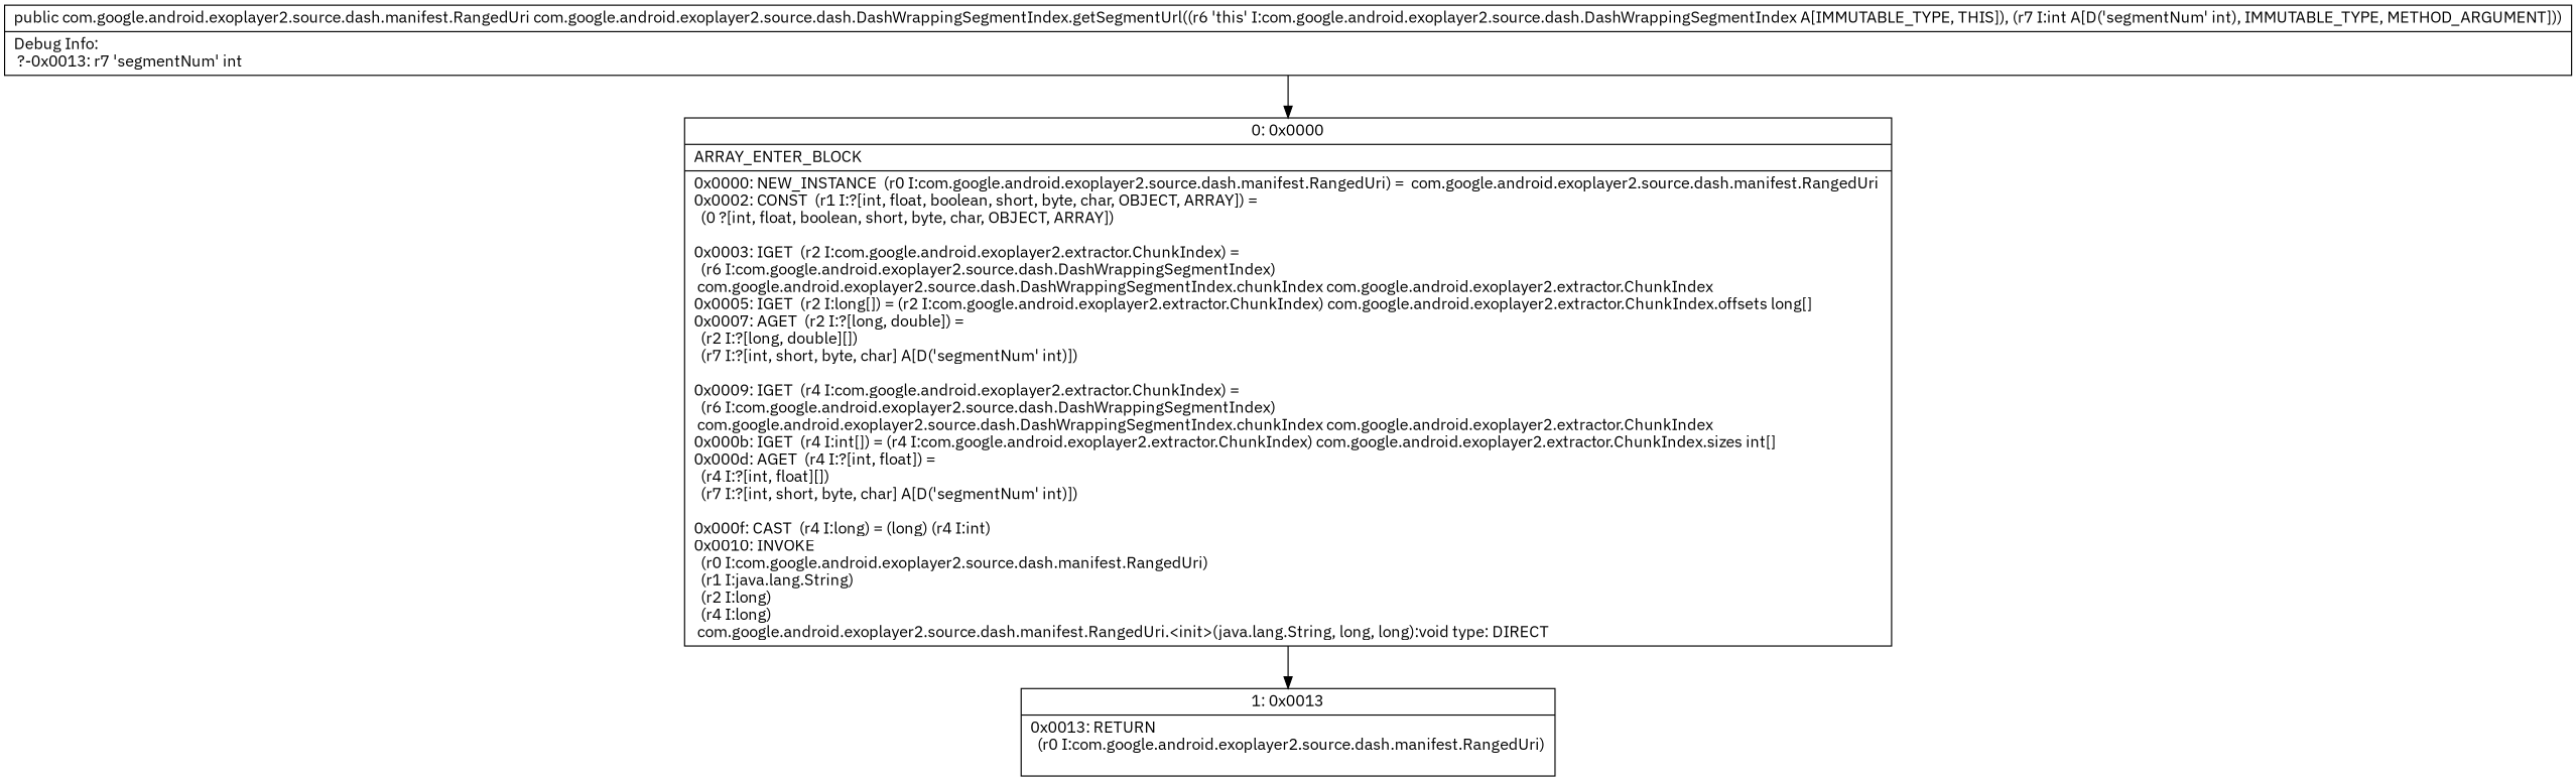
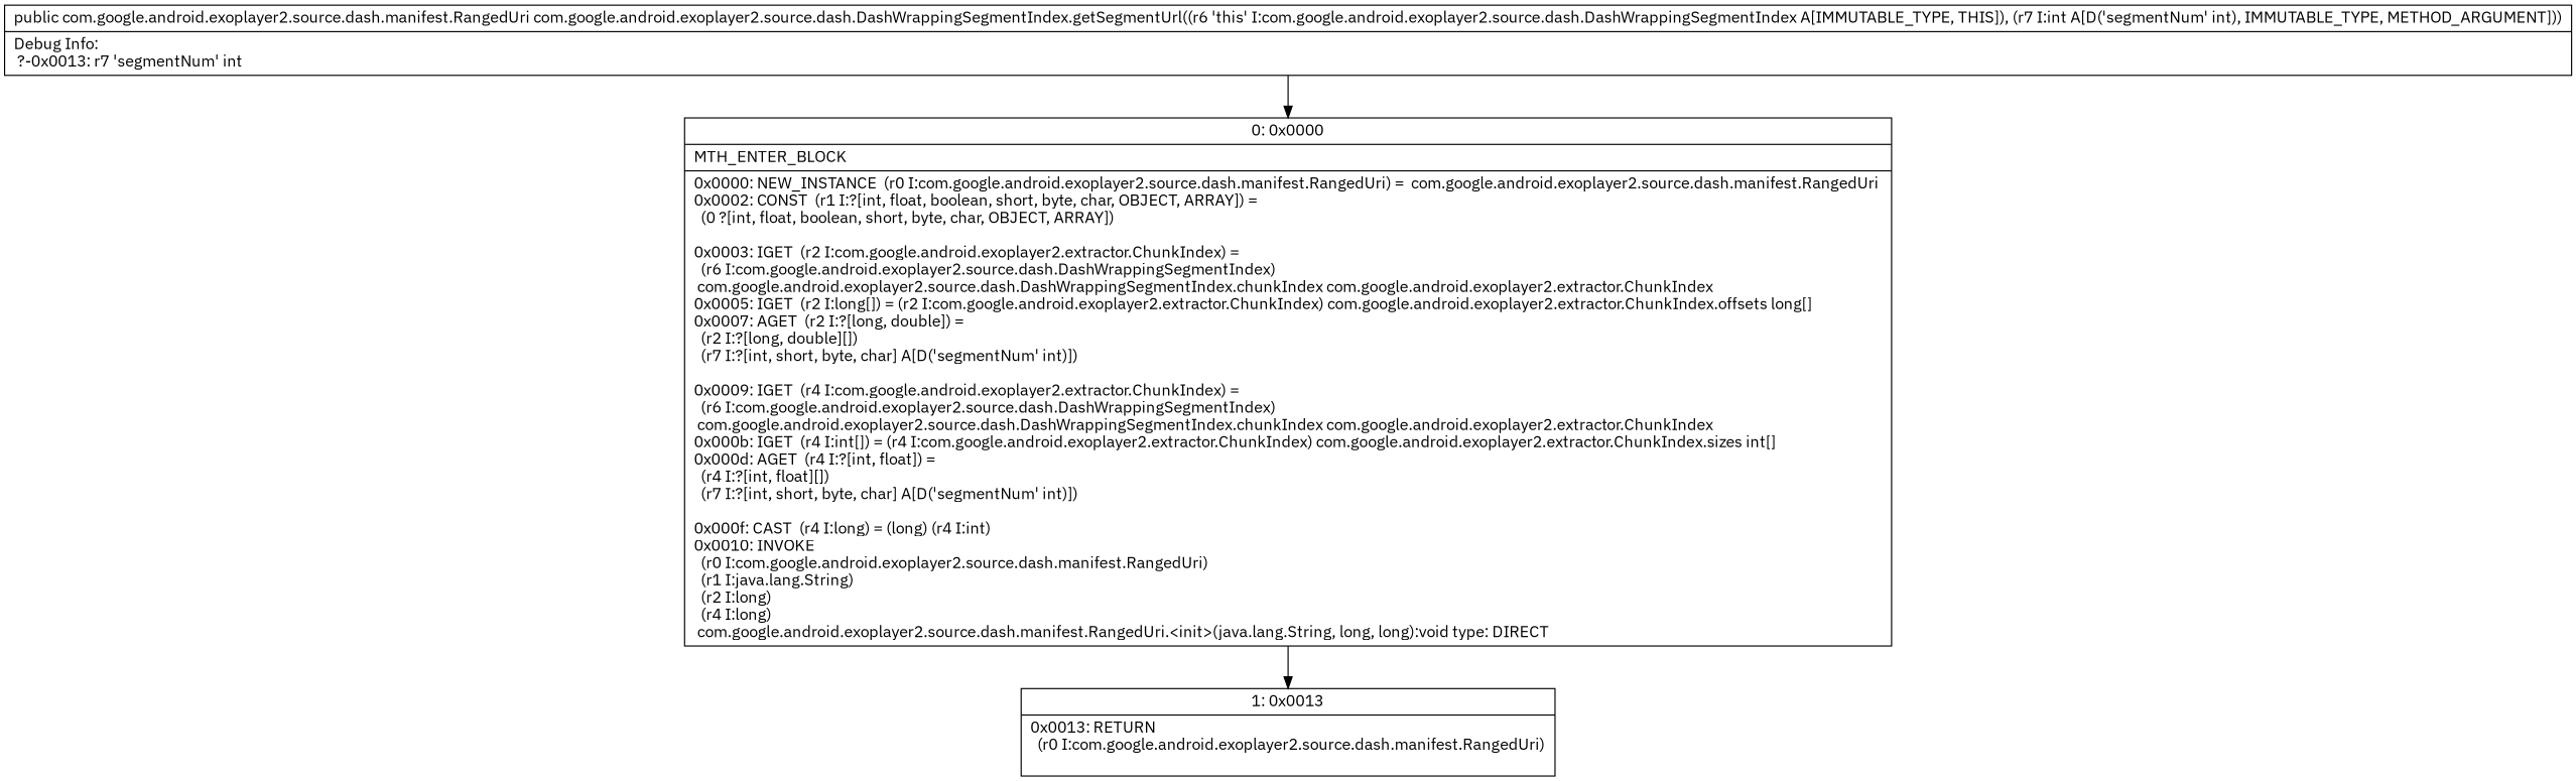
  digraph {
    fontname="IBM Plex Sans"
    node [shape=record fontname="IBM Plex Sans"]
    edge [fontname="IBM Plex Sans"]
-   n1 [label="{0\:\ 0x0000|ARRAY_ENTER_BLOCK\l|0x0000: NEW_INSTANCE  (r0 I:com.google.android.exoplayer2.source.dash.manifest.RangedUri) =  com.google.android.exoplayer2.source.dash.manifest.RangedUri \l0x0002: CONST  (r1 I:?[int, float, boolean, short, byte, char, OBJECT, ARRAY]) = \l  (0 ?[int, float, boolean, short, byte, char, OBJECT, ARRAY])\l \l0x0003: IGET  (r2 I:com.google.android.exoplayer2.extractor.ChunkIndex) = \l  (r6 I:com.google.android.exoplayer2.source.dash.DashWrappingSegmentIndex)\l com.google.android.exoplayer2.source.dash.DashWrappingSegmentIndex.chunkIndex com.google.android.exoplayer2.extractor.ChunkIndex \l0x0005: IGET  (r2 I:long[]) = (r2 I:com.google.android.exoplayer2.extractor.ChunkIndex) com.google.android.exoplayer2.extractor.ChunkIndex.offsets long[] \l0x0007: AGET  (r2 I:?[long, double]) = \l  (r2 I:?[long, double][])\l  (r7 I:?[int, short, byte, char] A[D('segmentNum' int)])\l \l0x0009: IGET  (r4 I:com.google.android.exoplayer2.extractor.ChunkIndex) = \l  (r6 I:com.google.android.exoplayer2.source.dash.DashWrappingSegmentIndex)\l com.google.android.exoplayer2.source.dash.DashWrappingSegmentIndex.chunkIndex com.google.android.exoplayer2.extractor.ChunkIndex \l0x000b: IGET  (r4 I:int[]) = (r4 I:com.google.android.exoplayer2.extractor.ChunkIndex) com.google.android.exoplayer2.extractor.ChunkIndex.sizes int[] \l0x000d: AGET  (r4 I:?[int, float]) = \l  (r4 I:?[int, float][])\l  (r7 I:?[int, short, byte, char] A[D('segmentNum' int)])\l \l0x000f: CAST  (r4 I:long) = (long) (r4 I:int) \l0x0010: INVOKE  \l  (r0 I:com.google.android.exoplayer2.source.dash.manifest.RangedUri)\l  (r1 I:java.lang.String)\l  (r2 I:long)\l  (r4 I:long)\l com.google.android.exoplayer2.source.dash.manifest.RangedUri.\<init\>(java.lang.String, long, long):void type: DIRECT \l}"]
+   n1 [label="{0\:\ 0x0000|MTH_ENTER_BLOCK\l|0x0000: NEW_INSTANCE  (r0 I:com.google.android.exoplayer2.source.dash.manifest.RangedUri) =  com.google.android.exoplayer2.source.dash.manifest.RangedUri \l0x0002: CONST  (r1 I:?[int, float, boolean, short, byte, char, OBJECT, ARRAY]) = \l  (0 ?[int, float, boolean, short, byte, char, OBJECT, ARRAY])\l \l0x0003: IGET  (r2 I:com.google.android.exoplayer2.extractor.ChunkIndex) = \l  (r6 I:com.google.android.exoplayer2.source.dash.DashWrappingSegmentIndex)\l com.google.android.exoplayer2.source.dash.DashWrappingSegmentIndex.chunkIndex com.google.android.exoplayer2.extractor.ChunkIndex \l0x0005: IGET  (r2 I:long[]) = (r2 I:com.google.android.exoplayer2.extractor.ChunkIndex) com.google.android.exoplayer2.extractor.ChunkIndex.offsets long[] \l0x0007: AGET  (r2 I:?[long, double]) = \l  (r2 I:?[long, double][])\l  (r7 I:?[int, short, byte, char] A[D('segmentNum' int)])\l \l0x0009: IGET  (r4 I:com.google.android.exoplayer2.extractor.ChunkIndex) = \l  (r6 I:com.google.android.exoplayer2.source.dash.DashWrappingSegmentIndex)\l com.google.android.exoplayer2.source.dash.DashWrappingSegmentIndex.chunkIndex com.google.android.exoplayer2.extractor.ChunkIndex \l0x000b: IGET  (r4 I:int[]) = (r4 I:com.google.android.exoplayer2.extractor.ChunkIndex) com.google.android.exoplayer2.extractor.ChunkIndex.sizes int[] \l0x000d: AGET  (r4 I:?[int, float]) = \l  (r4 I:?[int, float][])\l  (r7 I:?[int, short, byte, char] A[D('segmentNum' int)])\l \l0x000f: CAST  (r4 I:long) = (long) (r4 I:int) \l0x0010: INVOKE  \l  (r0 I:com.google.android.exoplayer2.source.dash.manifest.RangedUri)\l  (r1 I:java.lang.String)\l  (r2 I:long)\l  (r4 I:long)\l com.google.android.exoplayer2.source.dash.manifest.RangedUri.\<init\>(java.lang.String, long, long):void type: DIRECT \l}"]
    n2 [label="{1\:\ 0x0013|0x0013: RETURN  \l  (r0 I:com.google.android.exoplayer2.source.dash.manifest.RangedUri)\l \l}"]
    n3 [label="{public com.google.android.exoplayer2.source.dash.manifest.RangedUri com.google.android.exoplayer2.source.dash.DashWrappingSegmentIndex.getSegmentUrl((r6 'this' I:com.google.android.exoplayer2.source.dash.DashWrappingSegmentIndex A[IMMUTABLE_TYPE, THIS]), (r7 I:int A[D('segmentNum' int), IMMUTABLE_TYPE, METHOD_ARGUMENT]))  | Debug Info:\l  ?\-0x0013: r7 'segmentNum' int\l}"]
    n1 -> n2
    n3 -> n1
  }
